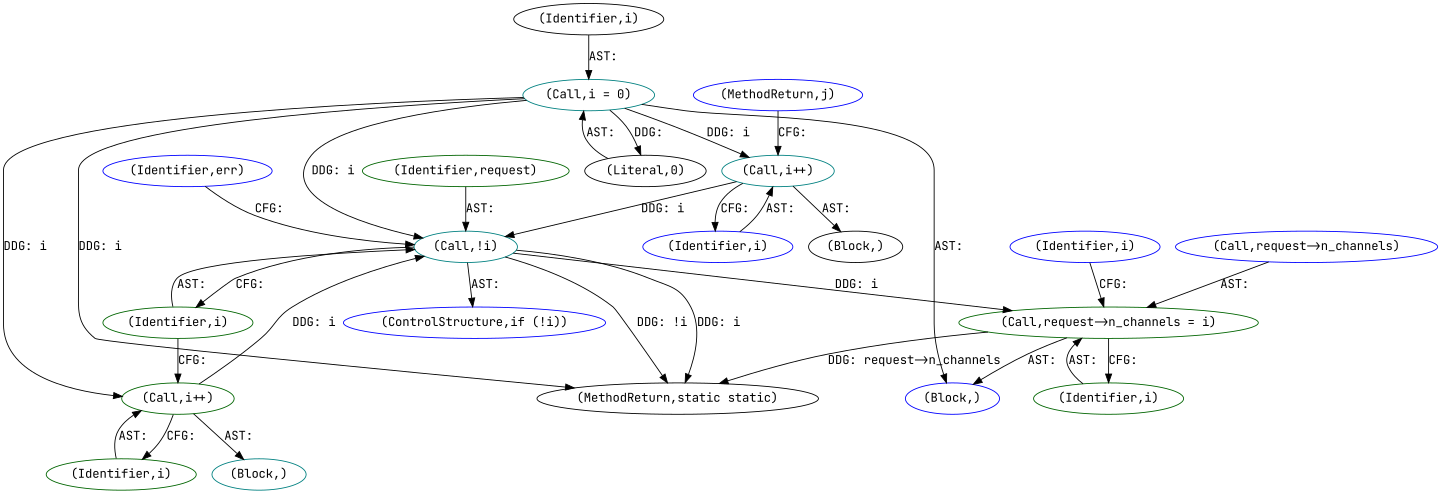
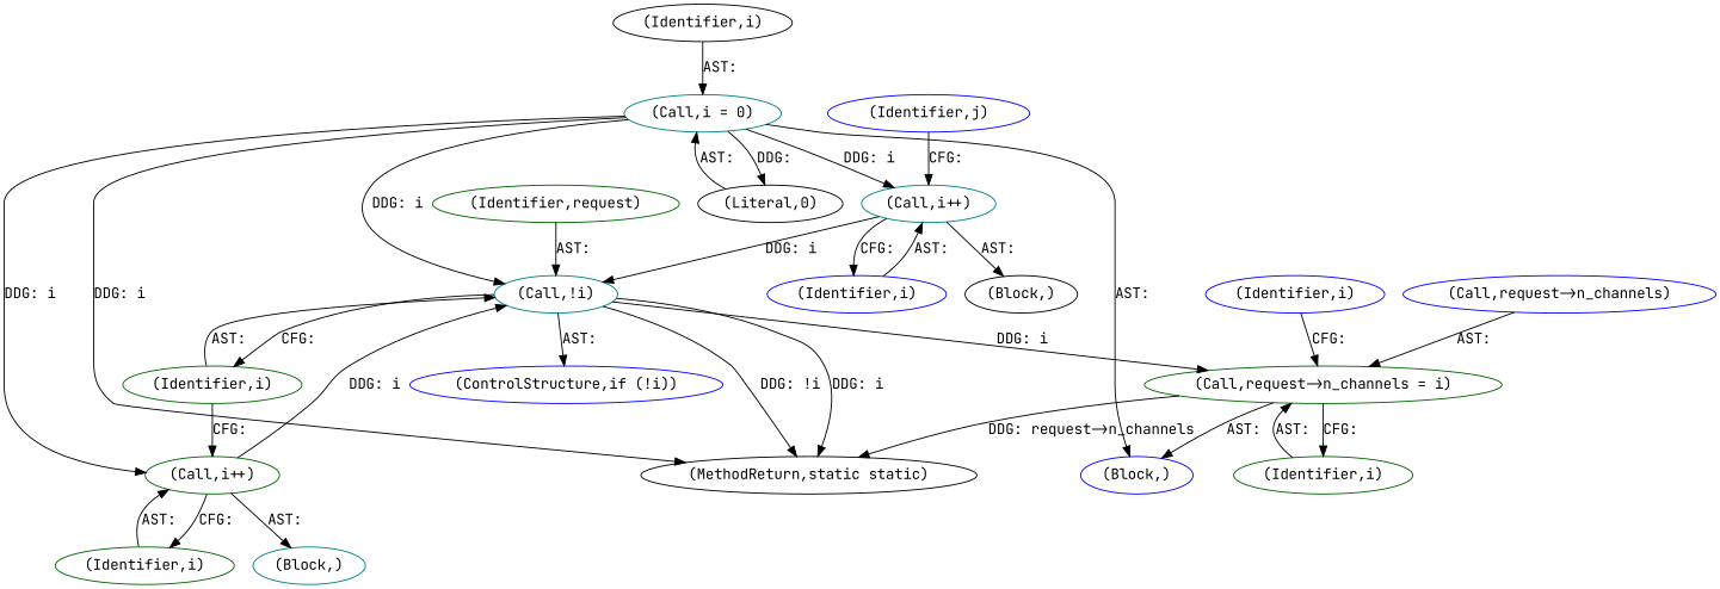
  digraph {
    fontname="JetBrains Mono"
    node [color=blue fontname="JetBrains Mono"]
    edge [fontname="JetBrains Mono"]
    n1 [color=darkgreen label="(Call,request->n_channels = i)"]
    n2 [color=darkgreen label="(Identifier,i)"]
    n3 [label="(Block,)"]
    n4 [color=black label="(MethodReturn,static static)"]
    n5 [color=teal label="(Call,!i)"]
    n6 [label="(ControlStructure,if (!i))"]
    n7 [color=darkgreen label="(Identifier,i)"]
    n8 [color=darkgreen label="(Call,i++)"]
    n9 [color=teal label="(Call,i++)"]
    n10 [label="(Identifier,i)"]
    n11 [color=black label="(Block,)"]
    n12 [color=teal label="(Call,i = 0)"]
    n13 [color=black label="(Literal,0)"]
    n14 [color=darkgreen label="(Identifier,i)"]
    n15 [color=teal label="(Block,)"]
    n16 [color=darkgreen label="(Identifier,request)"]
    n17 [color=black label="(Identifier,i)"]
-   n18 [label="(MethodReturn,j)"]
-   n19 [label="(Identifier,err)"]
+   n18 [label="(Identifier,j)"]
    n20 [label="(Identifier,i)"]
    n21 [label="(Call,request->n_channels)"]
    n1 -> n2 [label="CFG: "]
    n1 -> n3 [label="AST: "]
    n1 -> n4 [label="DDG: request->n_channels"]
    n2 -> n1 [label="AST: "]
    n5 -> n1 [label="DDG: i"]
    n5 -> n4 [label="DDG: i"]
    n5 -> n4 [label="DDG: !i"]
    n5 -> n6 [label="AST: "]
    n5 -> n7 [label="CFG: "]
    n7 -> n5 [label="AST: "]
    n7 -> n8 [label="CFG: "]
    n8 -> n5 [label="DDG: i"]
    n8 -> n14 [label="CFG: "]
    n8 -> n15 [label="AST: "]
    n9 -> n5 [label="DDG: i"]
    n9 -> n10 [label="CFG: "]
    n9 -> n11 [label="AST: "]
    n10 -> n9 [label="AST: "]
    n12 -> n3 [label="AST: "]
    n12 -> n4 [label="DDG: i"]
    n12 -> n5 [label="DDG: i"]
    n12 -> n8 [label="DDG: i"]
    n12 -> n9 [label="DDG: i"]
    n12 -> n13 [label="DDG: "]
    n13 -> n12 [label="AST: "]
    n14 -> n8 [label="AST: "]
    n16 -> n5 [label="AST: "]
    n17 -> n12 [label="AST: "]
    n18 -> n9 [label="CFG: "]
-   n19 -> n5 [label="CFG: "]
    n20 -> n1 [label="CFG: "]
    n21 -> n1 [label="AST: "]
  }
